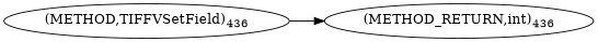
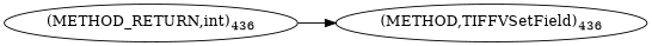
  digraph {
    rankdir=LR
    n1 [label=<(METHOD,TIFFVSetField)<SUB>436</SUB>>]
    n2 [label=<(METHOD_RETURN,int)<SUB>436</SUB>>]
-   n1 -> n2
+   n2 -> n1
  }
